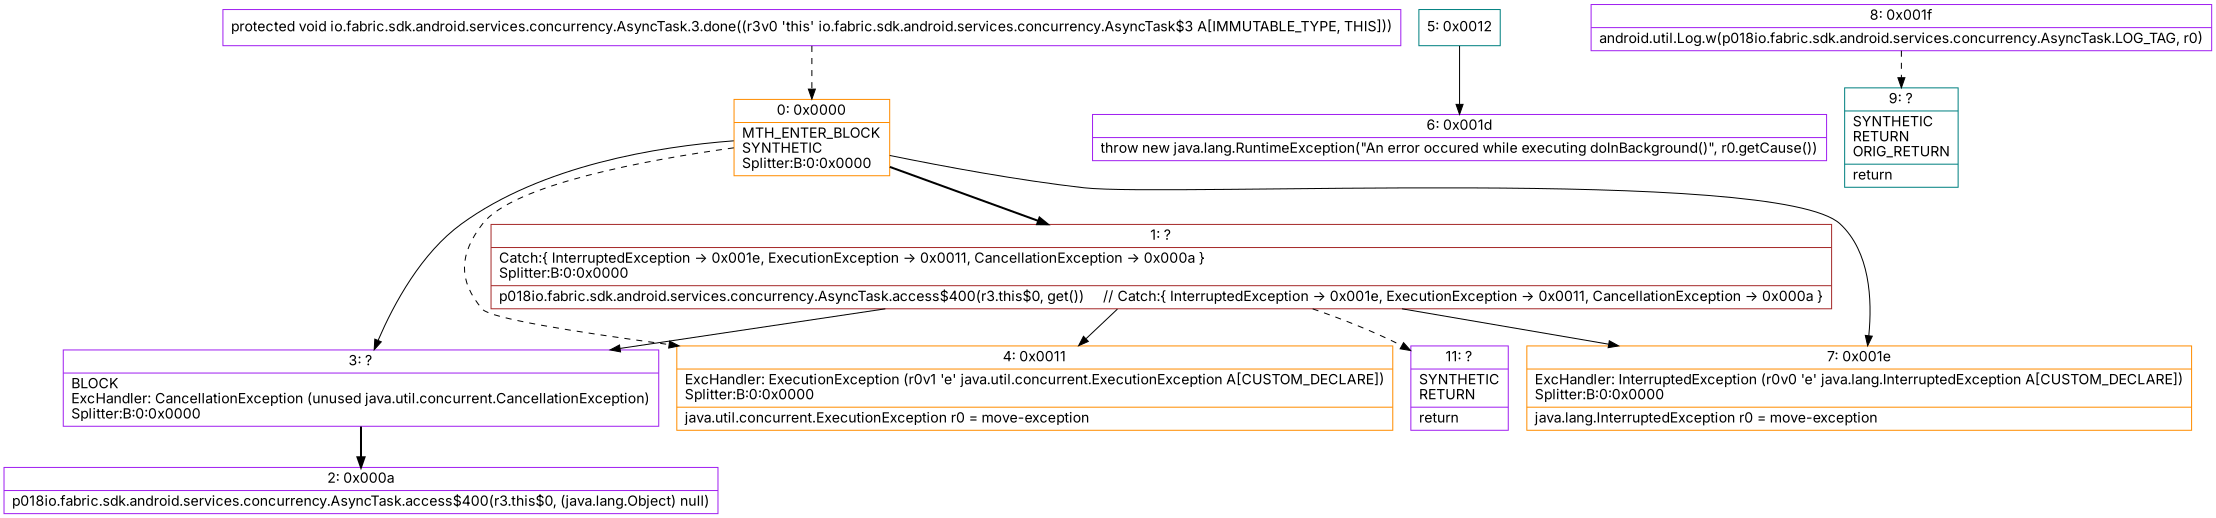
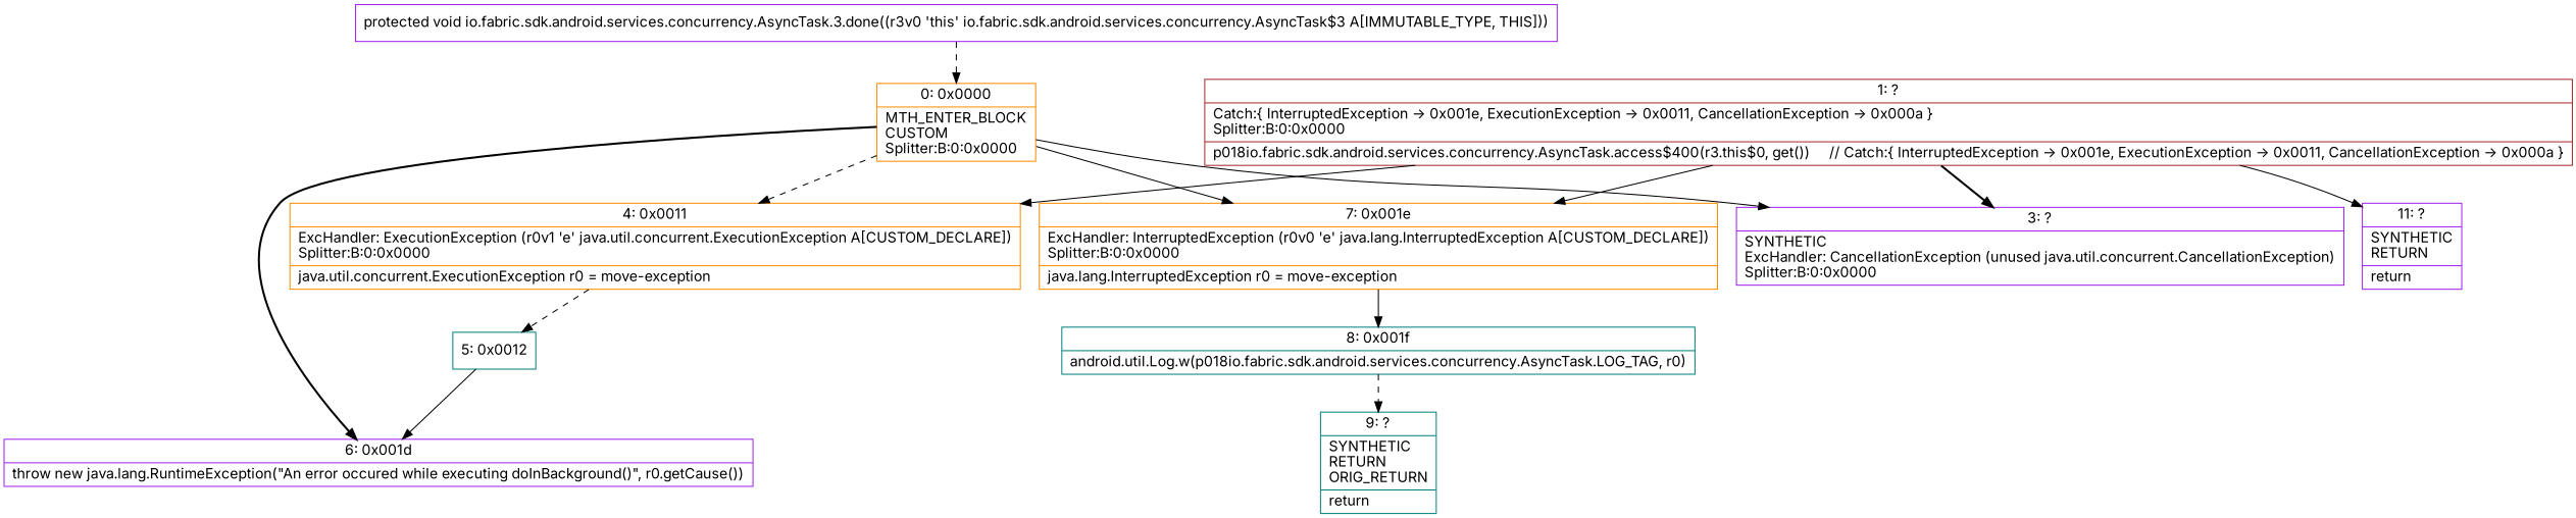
  digraph {
    fontname=Inter
    node [color=purple fontname=Inter shape=record]
    edge [fontname=Inter style=solid]
-   n1 [color=darkorange label="{0\:\ 0x0000|MTH_ENTER_BLOCK\lSYNTHETIC\lSplitter:B:0:0x0000\l}"]
+   n1 [color=darkorange label="{0\:\ 0x0000|MTH_ENTER_BLOCK\lCUSTOM\lSplitter:B:0:0x0000\l}"]
    n2 [color=brown label="{1\:\ ?|Catch:\{ InterruptedException \-\> 0x001e, ExecutionException \-\> 0x0011, CancellationException \-\> 0x000a \}\lSplitter:B:0:0x0000\l|p018io.fabric.sdk.android.services.concurrency.AsyncTask.access$400(r3.this$0, get())     \/\/ Catch:\{ InterruptedException \-\> 0x001e, ExecutionException \-\> 0x0011, CancellationException \-\> 0x000a \}\l}"]
-   n3 [label="{3\:\ ?|BLOCK\lExcHandler: CancellationException (unused java.util.concurrent.CancellationException)\lSplitter:B:0:0x0000\l}"]
+   n3 [label="{3\:\ ?|SYNTHETIC\lExcHandler: CancellationException (unused java.util.concurrent.CancellationException)\lSplitter:B:0:0x0000\l}"]
    n4 [color=darkorange label="{4\:\ 0x0011|ExcHandler: ExecutionException (r0v1 'e' java.util.concurrent.ExecutionException A[CUSTOM_DECLARE])\lSplitter:B:0:0x0000\l|java.util.concurrent.ExecutionException r0 = move\-exception\l}"]
    n5 [color=darkorange label="{7\:\ 0x001e|ExcHandler: InterruptedException (r0v0 'e' java.lang.InterruptedException A[CUSTOM_DECLARE])\lSplitter:B:0:0x0000\l|java.lang.InterruptedException r0 = move\-exception\l}"]
    n6 [label="{11\:\ ?|SYNTHETIC\lRETURN\l|return\l}"]
-   n7 [label="{2\:\ 0x000a|p018io.fabric.sdk.android.services.concurrency.AsyncTask.access$400(r3.this$0, (java.lang.Object) null)\l}"]
    n8 [color=teal label="{5\:\ 0x0012}"]
-   n9 [label="{8\:\ 0x001f|android.util.Log.w(p018io.fabric.sdk.android.services.concurrency.AsyncTask.LOG_TAG, r0)\l}"]
+   n9 [color=teal label="{8\:\ 0x001f|android.util.Log.w(p018io.fabric.sdk.android.services.concurrency.AsyncTask.LOG_TAG, r0)\l}"]
    n10 [label="{6\:\ 0x001d|throw new java.lang.RuntimeException(\"An error occured while executing doInBackground()\", r0.getCause())\l}"]
    n11 [color=teal label="{9\:\ ?|SYNTHETIC\lRETURN\lORIG_RETURN\l|return\l}"]
    n12 [label="{protected void io.fabric.sdk.android.services.concurrency.AsyncTask.3.done((r3v0 'this' io.fabric.sdk.android.services.concurrency.AsyncTask$3 A[IMMUTABLE_TYPE, THIS])) }"]
-   n1 -> n2 [style=bold]
+   n1 -> n10 [style=bold]
    n1 -> n3
    n1 -> n4 [style=dashed]
    n1 -> n5
-   n2 -> n3
+   n2 -> n3 [style=bold]
    n2 -> n4
    n2 -> n5
-   n2 -> n6 [style=dashed]
-   n3 -> n7 [style=bold]
+   n2 -> n6
+   n4 -> n8 [style=dashed]
+   n5 -> n9
    n8 -> n10
    n9 -> n11 [style=dashed]
    n12 -> n1 [style=dashed]
  }
